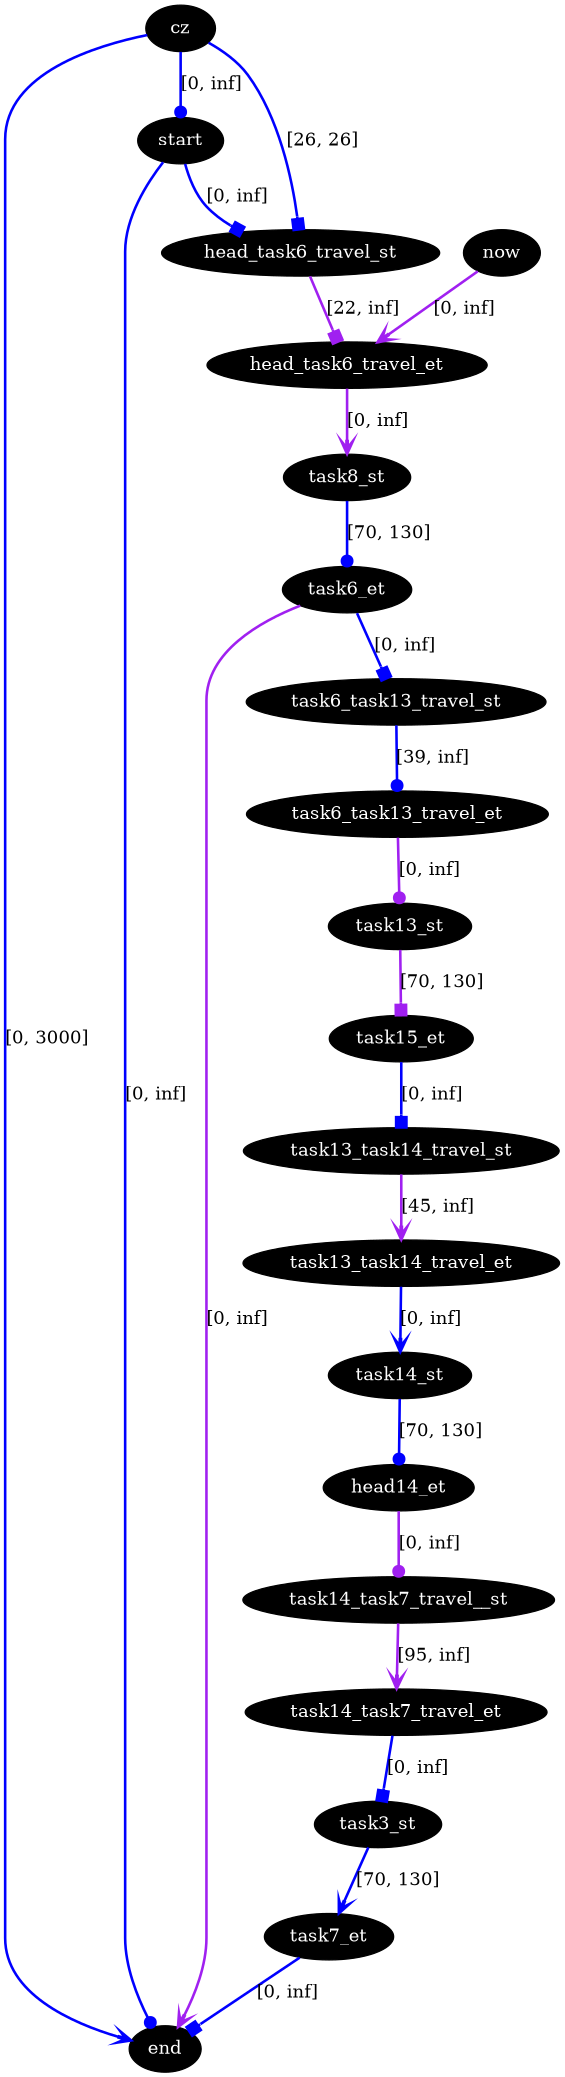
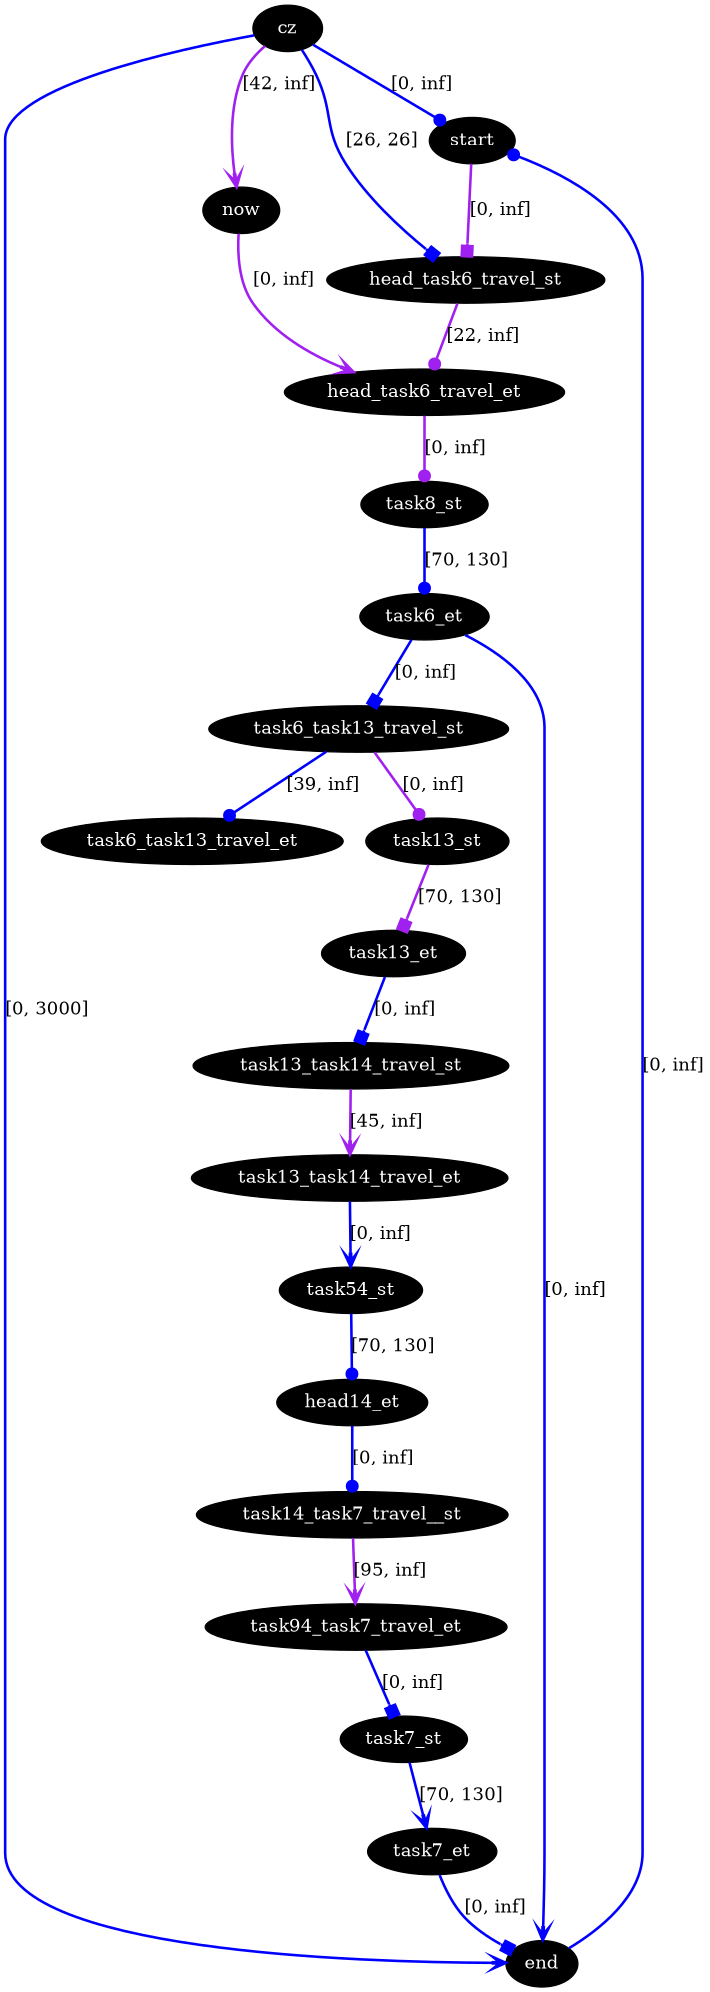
  digraph {
    node [fillcolor=black fontcolor=white style=filled]
    edge [arrowhead=vee color=blue penwidth=2]
    n1 [label=cz]
    n2 [label=start]
    n3 [label=now]
    n4 [label=end]
    n5 [label=head_task6_travel_st]
    n6 [label=head_task6_travel_et]
    n7 [label=task8_st]
    n8 [label=task6_et]
    n9 [label=task6_task13_travel_st]
    n10 [label=task6_task13_travel_et]
-   n11 [label=task3_st]
+   n11 [label=task7_st]
    n12 [label=task7_et]
    n13 [label=task13_st]
-   n14 [label=task15_et]
+   n14 [label=task13_et]
    n15 [label=task13_task14_travel_st]
    n16 [label=task13_task14_travel_et]
-   n17 [label=task14_st]
+   n17 [label=task54_st]
    n18 [label=head14_et]
    n19 [label=task14_task7_travel__st]
-   n20 [label=task14_task7_travel_et]
+   n20 [label=task94_task7_travel_et]
    n1 -> n2 [arrowhead=dot label="[0, inf]"]
+   n1 -> n3 [color=purple label="[42, inf]"]
    n1 -> n4 [label="[0, 3000]"]
    n1 -> n5 [arrowhead=box label="[26, 26]"]
-   n2 -> n4 [arrowhead=dot label="[0, inf]"]
-   n2 -> n5 [arrowhead=box label="[0, inf]"]
+   n4 -> n2 [arrowhead=dot label="[0, inf]"]
+   n2 -> n5 [arrowhead=box color=purple label="[0, inf]"]
    n3 -> n6 [color=purple label="[0, inf]"]
-   n5 -> n6 [arrowhead=box color=purple label="[22, inf]"]
-   n6 -> n7 [color=purple label="[0, inf]"]
+   n5 -> n6 [arrowhead=dot color=purple label="[22, inf]"]
+   n6 -> n7 [arrowhead=dot color=purple label="[0, inf]"]
    n7 -> n8 [arrowhead=dot label="[70, 130]"]
-   n8 -> n4 [color=purple label="[0, inf]"]
+   n8 -> n4 [label="[0, inf]"]
    n8 -> n9 [arrowhead=box label="[0, inf]"]
    n9 -> n10 [arrowhead=dot label="[39, inf]"]
-   n10 -> n13 [arrowhead=dot color=purple label="[0, inf]"]
+   n9 -> n13 [arrowhead=dot color=purple label="[0, inf]"]
    n11 -> n12 [label="[70, 130]"]
    n12 -> n4 [arrowhead=box label="[0, inf]"]
    n13 -> n14 [arrowhead=box color=purple label="[70, 130]"]
    n14 -> n15 [arrowhead=box label="[0, inf]"]
    n15 -> n16 [color=purple label="[45, inf]"]
    n16 -> n17 [label="[0, inf]"]
    n17 -> n18 [arrowhead=dot label="[70, 130]"]
-   n18 -> n19 [arrowhead=dot color=purple label="[0, inf]"]
+   n18 -> n19 [arrowhead=dot label="[0, inf]"]
    n19 -> n20 [color=purple label="[95, inf]"]
    n20 -> n11 [arrowhead=box label="[0, inf]"]
  }
